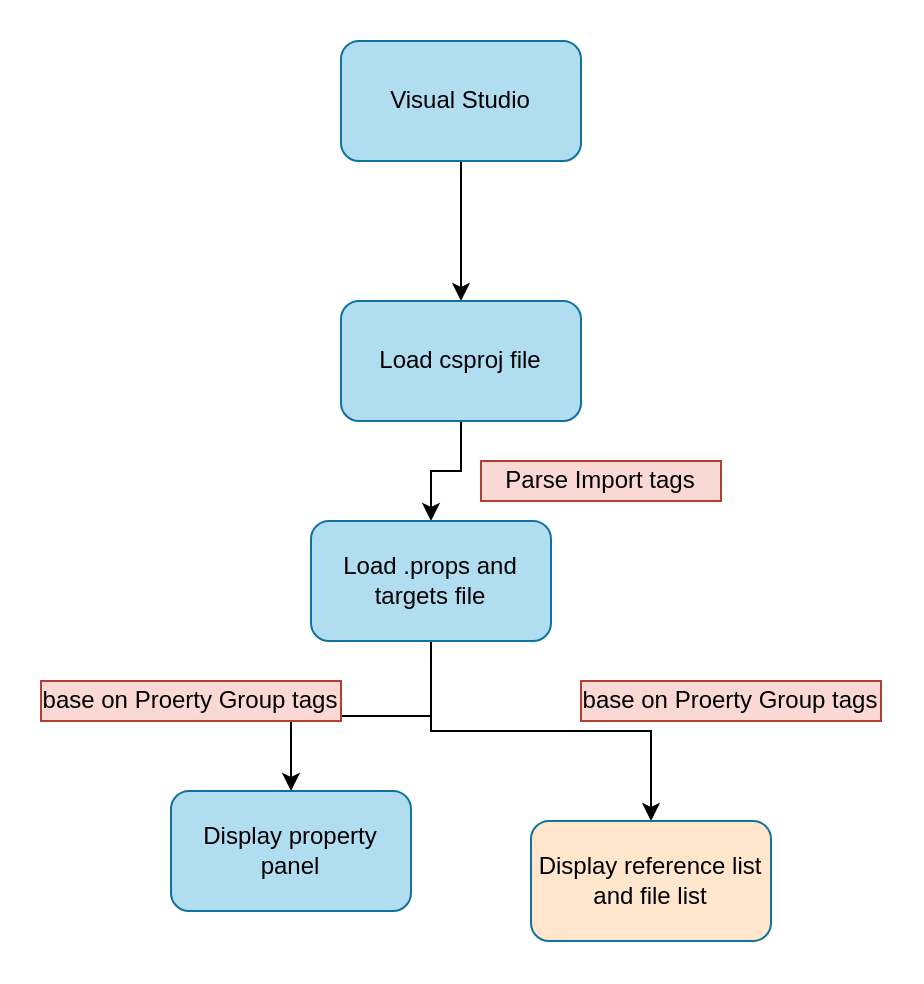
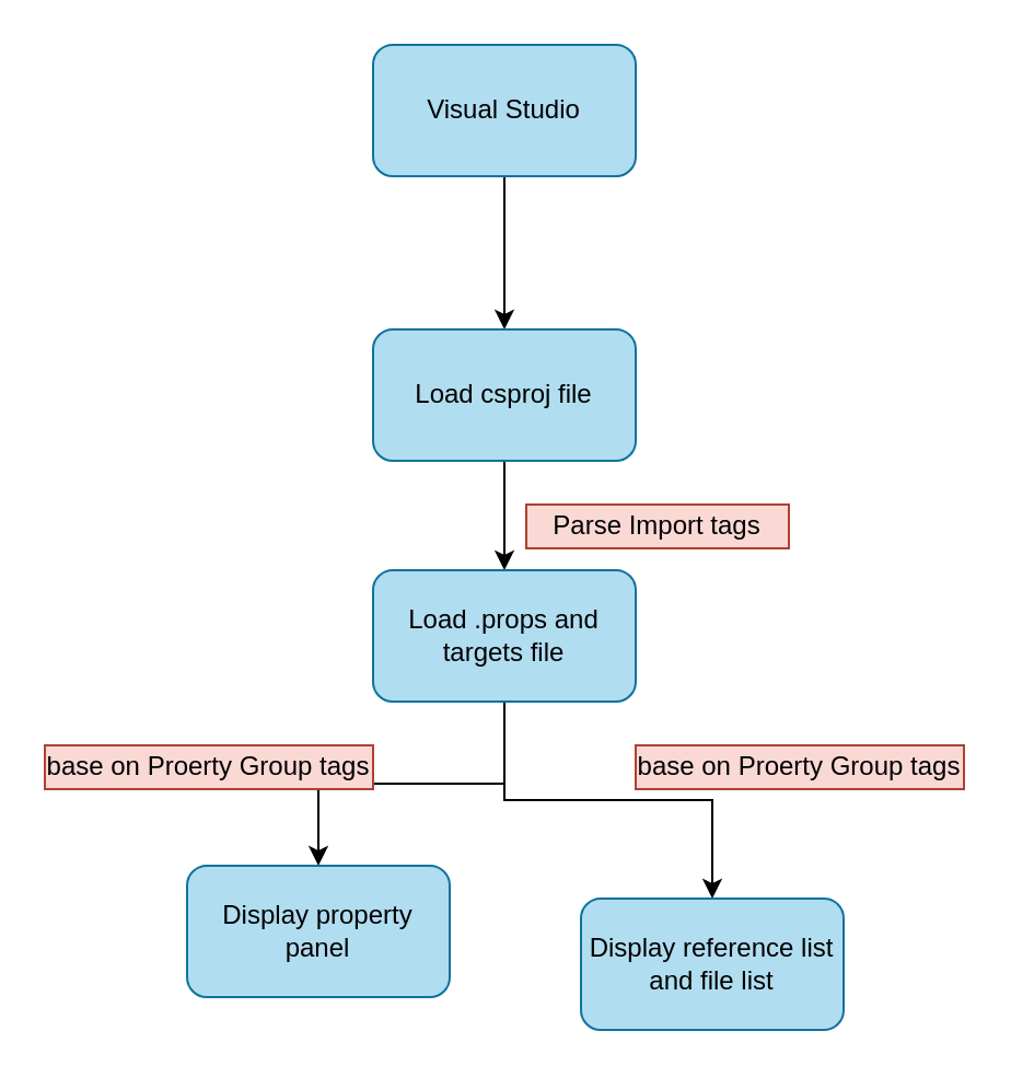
  <mxCell id="0" />
  <mxCell id="1" parent="0" />
  <mxCell id="2" value="" style="edgeStyle=orthogonalEdgeStyle;rounded=0;orthogonalLoop=1;jettySize=auto;html=1;" edge="1" parent="1" source="3" target="5"><mxGeometry relative="1" as="geometry" /></mxCell>
  <mxCell id="3" value="Visual Studio" style="rounded=1;whiteSpace=wrap;html=1;fillColor=#b1ddf0;strokeColor=#10739e;" vertex="1" parent="1"><mxGeometry x="170" y="20" width="120" height="60" as="geometry" /></mxCell>
  <mxCell id="4" value="" style="edgeStyle=orthogonalEdgeStyle;rounded=0;orthogonalLoop=1;jettySize=auto;html=1;" edge="1" parent="1" source="5" target="8"><mxGeometry relative="1" as="geometry" /></mxCell>
  <mxCell id="5" value="Load csproj file" style="whiteSpace=wrap;html=1;rounded=1;fillColor=#b1ddf0;strokeColor=#10739e;" vertex="1" parent="1"><mxGeometry x="170" y="150" width="120" height="60" as="geometry" /></mxCell>
  <mxCell id="6" value="" style="edgeStyle=orthogonalEdgeStyle;rounded=0;orthogonalLoop=1;jettySize=auto;html=1;" edge="1" parent="1" source="8" target="10"><mxGeometry relative="1" as="geometry" /></mxCell>
  <mxCell id="7" value="" style="edgeStyle=orthogonalEdgeStyle;rounded=0;orthogonalLoop=1;jettySize=auto;html=1;" edge="1" parent="1" source="8" target="11"><mxGeometry relative="1" as="geometry" /></mxCell>
- <mxCell id="8" value="Load .props and targets file" style="whiteSpace=wrap;html=1;rounded=1;fillColor=#b1ddf0;strokeColor=#10739e;" vertex="1" parent="1"><mxGeometry x="155" y="260" width="120" height="60" as="geometry" /></mxCell>
+ <mxCell id="8" value="Load .props and targets file" style="whiteSpace=wrap;html=1;rounded=1;fillColor=#b1ddf0;strokeColor=#10739e;" vertex="1" parent="1"><mxGeometry x="170" y="260" width="120" height="60" as="geometry" /></mxCell>
  <mxCell id="9" value="Parse Import tags" style="text;html=1;strokeColor=#ae4132;fillColor=#fad9d5;align=center;verticalAlign=middle;whiteSpace=wrap;rounded=0;" vertex="1" parent="1"><mxGeometry x="240" y="230" width="120" height="20" as="geometry" /></mxCell>
  <mxCell id="10" value="Display property panel" style="whiteSpace=wrap;html=1;rounded=1;fillColor=#b1ddf0;strokeColor=#10739e;" vertex="1" parent="1"><mxGeometry x="85" y="395" width="120" height="60" as="geometry" /></mxCell>
- <mxCell id="11" value="Display reference list and file list" style="whiteSpace=wrap;html=1;rounded=1;fillColor=#ffe6cc;strokeColor=#10739e;" vertex="1" parent="1"><mxGeometry x="265" y="410" width="120" height="60" as="geometry" /></mxCell>
+ <mxCell id="11" value="Display reference list and file list" style="whiteSpace=wrap;html=1;rounded=1;fillColor=#b1ddf0;strokeColor=#10739e;" vertex="1" parent="1"><mxGeometry x="265" y="410" width="120" height="60" as="geometry" /></mxCell>
  <mxCell id="12" value="base on Proerty Group tags" style="text;html=1;strokeColor=#ae4132;fillColor=#fad9d5;align=center;verticalAlign=middle;whiteSpace=wrap;rounded=0;" vertex="1" parent="1"><mxGeometry x="20" y="340" width="150" height="20" as="geometry" /></mxCell>
  <mxCell id="13" value="base on Proerty Group tags" style="text;html=1;strokeColor=#ae4132;fillColor=#fad9d5;align=center;verticalAlign=middle;whiteSpace=wrap;rounded=0;" vertex="1" parent="1"><mxGeometry x="290" y="340" width="150" height="20" as="geometry" /></mxCell>
